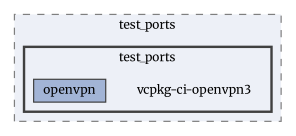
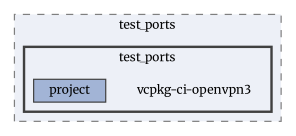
  digraph {
    compound=true
    fontname=Merriweather
    node [fontname=Merriweather fontsize=10]
    n1 [height=0.2 label="vcpkg-ci-openvpn3" shape=plaintext width=0.4]
-   n2 [color=grey25 fillcolor="#a2b4d6" height=0.2 label=openvpn shape=box style=filled width=0.4]
+   n2 [color=grey25 fillcolor="#a2b4d6" height=0.2 label=project shape=box style=filled width=0.4]
    subgraph cluster_1 {
      bgcolor="#edf0f7"
      fontsize=10
      label=test_ports
      pencolor=grey50
      style="filled,dashed"
      subgraph cluster_2 {
        bgcolor="#edf0f7"
        fontsize=10
        pencolor=grey25
        style="filled,bold"
        n1
        n2
      }
    }
  }
